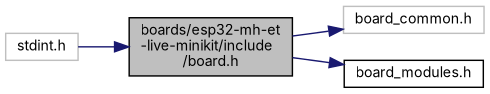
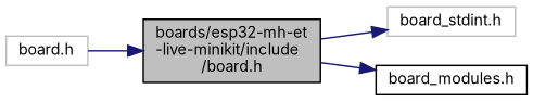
  digraph {
    fontname=Inter
    rankdir=LR
    node [color=black fillcolor=white fontname=Inter fontsize=10 shape=record style=filled]
    edge [color=midnightblue fontname=Inter fontsize=10 labelfontname=Helvetica labelfontsize=10 style=solid]
    n1 [fillcolor=grey75 fontcolor=black height=0.2 label="boards/esp32-mh-et\l-live-minikit/include\l/board.h" width=0.4]
-   n2 [color=grey75 height=0.2 label="board_common.h" width=0.4]
+   n2 [color=grey75 height=0.2 label="board_stdint.h" width=0.4]
    n3 [height=0.2 label="board_modules.h" width=0.4]
-   n4 [color=grey75 height=0.2 label="stdint.h" width=0.4]
+   n4 [color=grey75 height=0.2 label="board.h" width=0.4]
    n1 -> n2
    n1 -> n3
    n4 -> n1
  }
